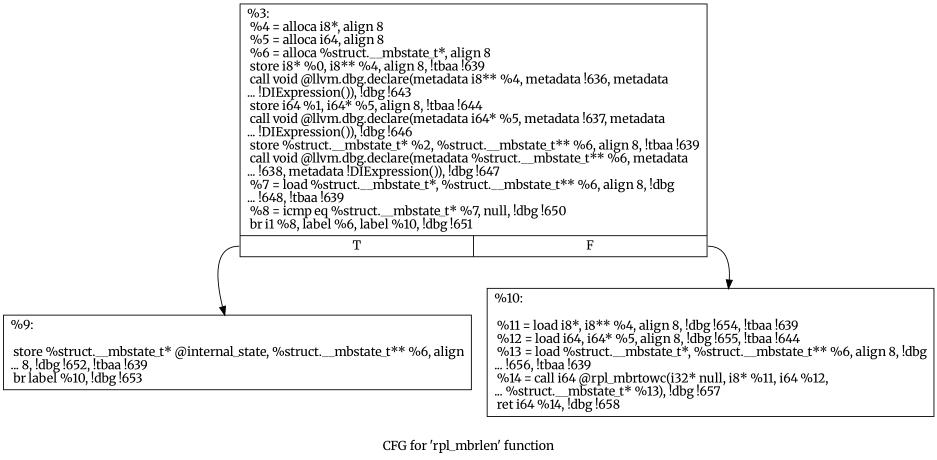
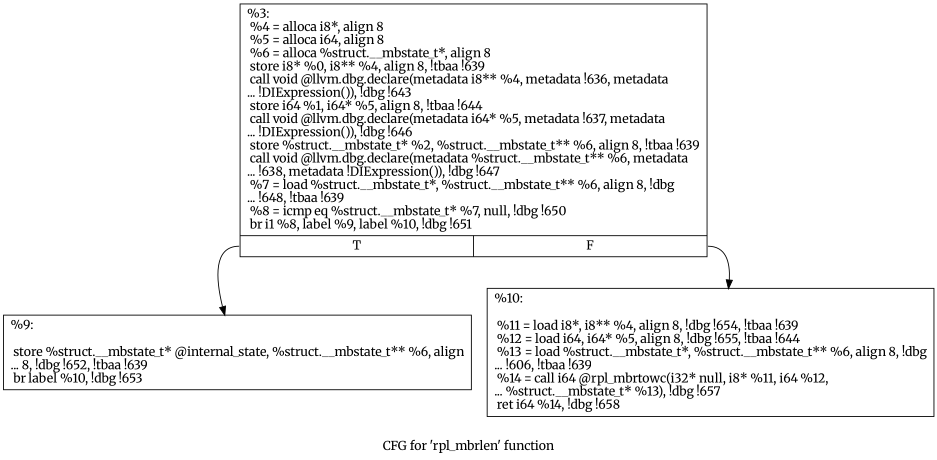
  digraph {
    fontname=Merriweather
    label="CFG for 'rpl_mbrlen' function"
    node [fontname=Merriweather shape=record]
    edge [fontname=Merriweather]
-   n1 [label="{%3:\l  %4 = alloca i8*, align 8\l  %5 = alloca i64, align 8\l  %6 = alloca %struct.__mbstate_t*, align 8\l  store i8* %0, i8** %4, align 8, !tbaa !639\l  call void @llvm.dbg.declare(metadata i8** %4, metadata !636, metadata\l... !DIExpression()), !dbg !643\l  store i64 %1, i64* %5, align 8, !tbaa !644\l  call void @llvm.dbg.declare(metadata i64* %5, metadata !637, metadata\l... !DIExpression()), !dbg !646\l  store %struct.__mbstate_t* %2, %struct.__mbstate_t** %6, align 8, !tbaa !639\l  call void @llvm.dbg.declare(metadata %struct.__mbstate_t** %6, metadata\l... !638, metadata !DIExpression()), !dbg !647\l  %7 = load %struct.__mbstate_t*, %struct.__mbstate_t** %6, align 8, !dbg\l... !648, !tbaa !639\l  %8 = icmp eq %struct.__mbstate_t* %7, null, !dbg !650\l  br i1 %8, label %6, label %10, !dbg !651\l|{<s0>T|<s1>F}}"]
+   n1 [label="{%3:\l  %4 = alloca i8*, align 8\l  %5 = alloca i64, align 8\l  %6 = alloca %struct.__mbstate_t*, align 8\l  store i8* %0, i8** %4, align 8, !tbaa !639\l  call void @llvm.dbg.declare(metadata i8** %4, metadata !636, metadata\l... !DIExpression()), !dbg !643\l  store i64 %1, i64* %5, align 8, !tbaa !644\l  call void @llvm.dbg.declare(metadata i64* %5, metadata !637, metadata\l... !DIExpression()), !dbg !646\l  store %struct.__mbstate_t* %2, %struct.__mbstate_t** %6, align 8, !tbaa !639\l  call void @llvm.dbg.declare(metadata %struct.__mbstate_t** %6, metadata\l... !638, metadata !DIExpression()), !dbg !647\l  %7 = load %struct.__mbstate_t*, %struct.__mbstate_t** %6, align 8, !dbg\l... !648, !tbaa !639\l  %8 = icmp eq %struct.__mbstate_t* %7, null, !dbg !650\l  br i1 %8, label %9, label %10, !dbg !651\l|{<s0>T|<s1>F}}"]
    n2 [label="{%9:\l\l  store %struct.__mbstate_t* @internal_state, %struct.__mbstate_t** %6, align\l... 8, !dbg !652, !tbaa !639\l  br label %10, !dbg !653\l}"]
-   n3 [label="{%10:\l\l  %11 = load i8*, i8** %4, align 8, !dbg !654, !tbaa !639\l  %12 = load i64, i64* %5, align 8, !dbg !655, !tbaa !644\l  %13 = load %struct.__mbstate_t*, %struct.__mbstate_t** %6, align 8, !dbg\l... !656, !tbaa !639\l  %14 = call i64 @rpl_mbrtowc(i32* null, i8* %11, i64 %12,\l... %struct.__mbstate_t* %13), !dbg !657\l  ret i64 %14, !dbg !658\l}"]
+   n3 [label="{%10:\l\l  %11 = load i8*, i8** %4, align 8, !dbg !654, !tbaa !639\l  %12 = load i64, i64* %5, align 8, !dbg !655, !tbaa !644\l  %13 = load %struct.__mbstate_t*, %struct.__mbstate_t** %6, align 8, !dbg\l... !606, !tbaa !639\l  %14 = call i64 @rpl_mbrtowc(i32* null, i8* %11, i64 %12,\l... %struct.__mbstate_t* %13), !dbg !657\l  ret i64 %14, !dbg !658\l}"]
    n1 -> n2 [tailport=s0]
    n1 -> n3 [tailport=s1]
  }
